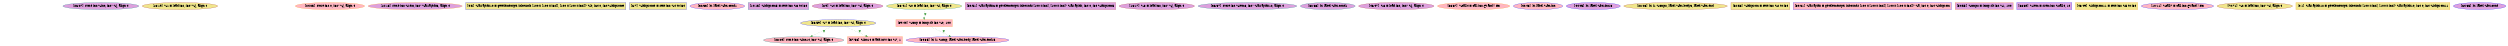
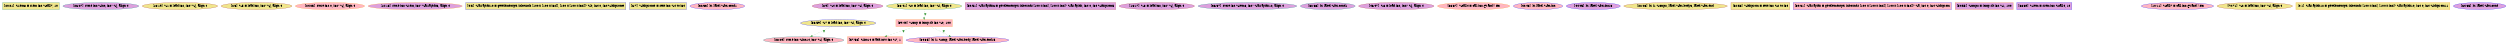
  digraph {
    node [color=blue fillcolor=plum shape=ellipse style=filled]
    edge [color=forestgreen fontcolor=forestgreen style=dotted]
+   n1 [color=teal fillcolor=khaki label="[20/21]  %rem8 = srem i32 %call7, 10" shape=rectangle]
    n2 [color=teal label="[26/27]  store i32 %inc, i32* %j, align 4"]
    n3 [color=brown fillcolor=khaki label="[18/19]  %1 = load i32, i32* %j, align 4"]
+   n4 [color=brown fillcolor=khaki label="[2/3]  %5 = load i32, i32* %j, align 4"]
    n5 [color=darkorange fillcolor=lightpink label="[24/25]  store i32 0, i32* %j, align 4"]
    n6 [color=darkorange label="[12/13]  store i32 %rem, i32* %arrayidx6, align 4"]
    n7 [fillcolor=khaki label="[4/5]  %arrayidx10 = getelementptr inbounds [100 x [100 x i32]], [100 x [100 x i32]]* %b, i64 0, i64 %idxprom9" shape=rectangle]
    n8 [fillcolor=khaki label="[6/7]  %idxprom9 = sext i32 %4 to i64" shape=rectangle]
    n9 [fillcolor=lightpink label="[32/33]  br label %for.cond1"]
-   n10 [color=teal label="[14/15]  %idxprom5 = sext i32 %3 to i64" shape=rectangle]
    n11 [color=brown label="[8/9]  %4 = load i32, i32* %i, align 4"]
    n12 [fillcolor=lightpink label="[34/35]  br i1 %cmp, label %for.body, label %for.end15"]
    n13 [fillcolor=khaki label="[56/59]  %7 = load i32, i32* %i, align 4"]
    n14 [color=darkorange fillcolor=lightpink label="[57/58]  %inc14 = add nsw i32 %7, 1" shape=rectangle]
    n15 [color=teal fillcolor=lightpink label="[28/29]  store i32 %inc14, i32* %i, align 4"]
    n16 [color=brown label="[50/51]  %arrayidx6 = getelementptr inbounds [100 x i32], [100 x i32]* %arrayidx, i64 0, i64 %idxprom5" shape=rectangle]
    n17 [color=darkorange fillcolor=lightpink label="[39/40]  %cmp = icmp slt i32 %0, 100" shape=rectangle]
    n18 [color=brown label="[16/17]  %3 = load i32, i32* %j, align 4"]
    n19 [color=teal label="[36/37]  store i32 %rem8, i32* %arrayidx12, align 4"]
    n20 [color=teal label="[62/63]  br label %for.cond1"]
    n21 [color=brown label="[46/47]  %6 = load i32, i32* %j, align 4"]
    n22 [color=darkorange fillcolor=lightpink label="[66/67]  %call4 = call i32 @rand() #3"]
    n23 [fillcolor=lightpink label="[42/43]  br label %for.inc"]
    n24 [label="[44/45]  br label %for.inc13"]
    n25 [color=brown fillcolor=khaki label="[22/23]  br i1 %cmp2, label %for.body3, label %for.end"]
    n26 [color=brown fillcolor=khaki label="[52/53]  %idxprom = sext i32 %2 to i64" shape=rectangle]
    n27 [fillcolor=lightpink label="[30/31]  %arrayidx = getelementptr inbounds [100 x [100 x i32]], [100 x [100 x i32]]* %a, i64 0, i64 %idxprom" shape=rectangle]
    n28 [color=darkorange label="[54/55]  %cmp2 = icmp slt i32 %1, 100" shape=rectangle]
    n29 [label="[68/69]  %rem = srem i32 %call4, 10" shape=rectangle]
-   n30 [color=darkorange fillcolor=khaki label="[48/49]  %idxprom11 = sext i32 %5 to i64" shape=rectangle]
    n31 [color=teal fillcolor=khaki label="[38/41]  %0 = load i32, i32* %i, align 4"]
    n32 [fillcolor=lightpink label="[10/11]  %call7 = call i32 @rand() #3"]
    n33 [color=brown fillcolor=khaki label="[70/71]  %2 = load i32, i32* %i, align 4"]
    n34 [color=darkorange fillcolor=khaki label="[0/1]  %arrayidx12 = getelementptr inbounds [100 x i32], [100 x i32]* %arrayidx10, i64 0, i64 %idxprom11" shape=rectangle]
    n35 [label="[64/65]  br label %for.cond"]
-   n13 -> n14 [label=T]
+   n17 -> n14 [label=T]
    n13 -> n15 [label=T]
    n17 -> n12 [label=T]
    n31 -> n17 [label=T]
  }
